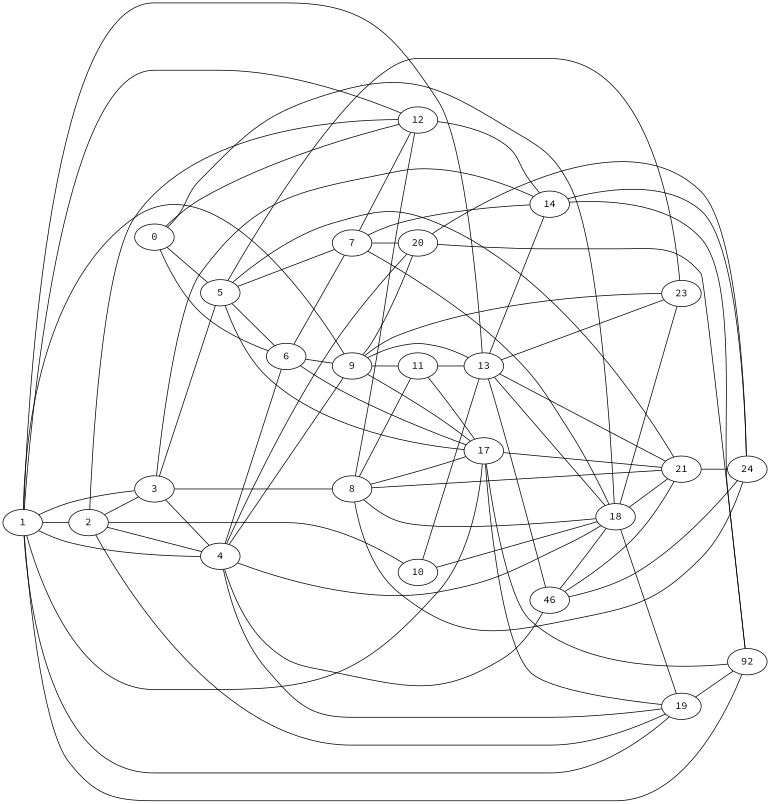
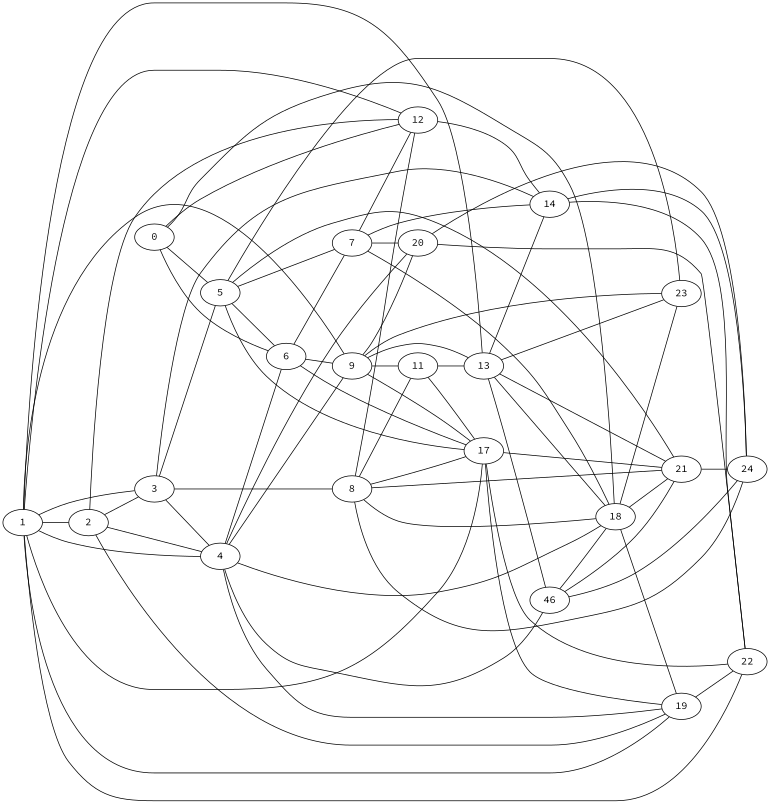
  strict graph {
    fontname="Source Code Pro"
    rankdir=LR
    node [fontname="Source Code Pro"]
    edge [fontname="Source Code Pro" is_available=True prob=1.0]
    0
    5
    6
    12
    18
    17
    7
    21
    23
    9
-   10
    13
    14
    19
    1
    2
    3
    4
-   22 [label=92]
+   22
    8
    n21 [label=46]
    20
    11
    24
    0 -- 5 [prob=0.614384551592]
    0 -- 6 [prob=0.91162598883]
    0 -- 12 [prob=0.739924372038]
    0 -- 18 [prob=0.635814464952]
    5 -- 6 [prob=0.191519224248]
    5 -- 17 [prob=0.945742044582]
    5 -- 7 [prob=0.579386661787]
    5 -- 21 [prob=0.137296264444]
    5 -- 23 [prob=0.576494813663]
    6 -- 17 [prob=0.267386252339]
    6 -- 7
    6 -- 9
    12 -- 14 [prob=0.200409155517]
    18 -- 21 [prob=0.861294565622]
    18 -- 23 [prob=0.284019638322]
    18 -- 19
    17 -- 21 [prob=0.181672763438]
    17 -- 19 [prob=0.902809755316]
    17 -- 22 [prob=0.917058320404]
    7 -- 12 [prob=0.985074748608]
    7 -- 18 [prob=0.0286585013776]
    7 -- 14 [prob=0.111310115957]
    7 -- 20 [prob=0.0382439447942]
    21 -- 24 [prob=0.381784561031]
    9 -- 17 [prob=0.259617091328]
    9 -- 23
    9 -- 13 [prob=0.489714502924]
    9 -- 20
    9 -- 11 [prob=0.831980960424]
-   10 -- 18 [prob=0.402566343599]
-   10 -- 13
    13 -- 18
    13 -- 21 [prob=0.901534336664]
    13 -- 23 [prob=0.387264432678]
    13 -- 14 [prob=0.727784666306]
    13 -- n21 [prob=0.906347435568]
    14 -- 22 [prob=0.607653102964]
    14 -- 24
    19 -- 22 [prob=0.628599080731]
    1 -- 12 [prob=0.429916756309]
    1 -- 17 [prob=0.0206999630959]
    1 -- 9
    1 -- 13 [prob=0.228926092347]
    1 -- 19 [prob=0.675891886937]
    1 -- 2 [prob=0.968248441156]
    1 -- 3 [prob=0.915798932493]
    1 -- 4 [prob=0.722436799617]
    1 -- 22 [prob=0.528244512479]
    2 -- 12 [prob=0.0713365928108]
-   2 -- 10 [prob=0.565436026323]
    2 -- 19 [prob=0.654207382197]
    2 -- 3 [prob=0.0361550158089]
    2 -- 4 [prob=0.420085647644]
    3 -- 5 [prob=0.821348876642]
    3 -- 14 [prob=0.694175118814]
    3 -- 4 [prob=0.889121899808]
    3 -- 8 [prob=0.834619221632]
    4 -- 6 [prob=0.997297786119]
    4 -- 18 [prob=0.125180154033]
    4 -- 9
    4 -- 19
    4 -- n21
    4 -- 20
    8 -- 12 [prob=0.961841705646]
    8 -- 18 [prob=0.596853986106]
    8 -- 17
    8 -- 21 [prob=0.760490994226]
    8 -- 11 [prob=0.21707931588]
    8 -- 24 [prob=0.644486283328]
    n21 -- 18 [prob=0.58860298751]
    n21 -- 21 [prob=0.879945475614]
    n21 -- 24 [prob=0.896645731625]
    20 -- 22
    20 -- 24
    11 -- 17 [prob=0.829859430402]
    11 -- 13 [prob=0.634508988506]
  }
